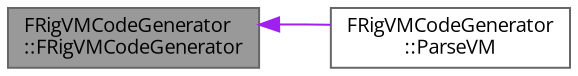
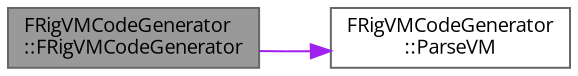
  digraph {
    rankdir=LR
    fontname="Open Sans"
    node [fontname="Open Sans" fontsize=10 shape=box style=filled]
    n1 [color=gray40 fillcolor=grey60 fontcolor=black height=0.2 label="FRigVMCodeGenerator\l::FRigVMCodeGenerator" width=0.4]
    n2 [color=grey40 fillcolor=white height=0.2 label="FRigVMCodeGenerator\l::ParseVM" width=0.4]
-   n2 -> n1 [color=purple fontname="Open Sans" fontsize=10 labelfontname=Helvetica labelfontsize=10 style=solid]
+   n1 -> n2 [color=purple fontname="Open Sans" fontsize=10 labelfontname=Helvetica labelfontsize=10 style=solid]
  }
